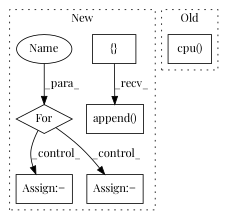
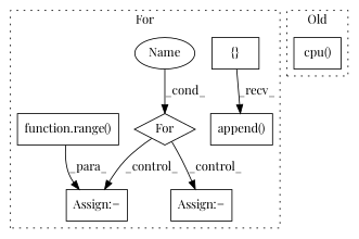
  digraph {
    fontname="Playfair Display"
    node [a=75 fontname="Playfair Display" l=3 shape=box]
    edge [fontname="Playfair Display"]
    n1 [l="12,1" label="append()" s="1536,1551"]
    n2 [a=59 l="2,1" label="{}" s="1215,1215"]
    n3 [a=107 l="4,14" label=For s="1226,1262" shape=diamond]
    n4 [a=87 l=5 label=Name s=1230 shape=ellipse]
+   n5 [l="6,1" label="function.range()" s="1239,1261"]
    n6 [a=68 label="Assign:=" s=1452]
    n7 [a=68 label="Assign:=" s=1505]
    n8 [l=24 label="cpu()" s=2199]
    subgraph cluster_1 {
-     label=New
+     label=For
      style=dotted
      n1
      n2
      n3
      n4
+     n5
      n6
      n7
    }
    subgraph cluster_2 {
      label=Old
      style=dotted
      n8
    }
    n2 -> n1 [label=_recv_]
    n3 -> n6 [label=_control_]
    n3 -> n7 [label=_control_]
-   n4 -> n3 [label=_para_]
+   n4 -> n3 [label=_cond_]
+   n5 -> n7 [label=_para_]
  }
